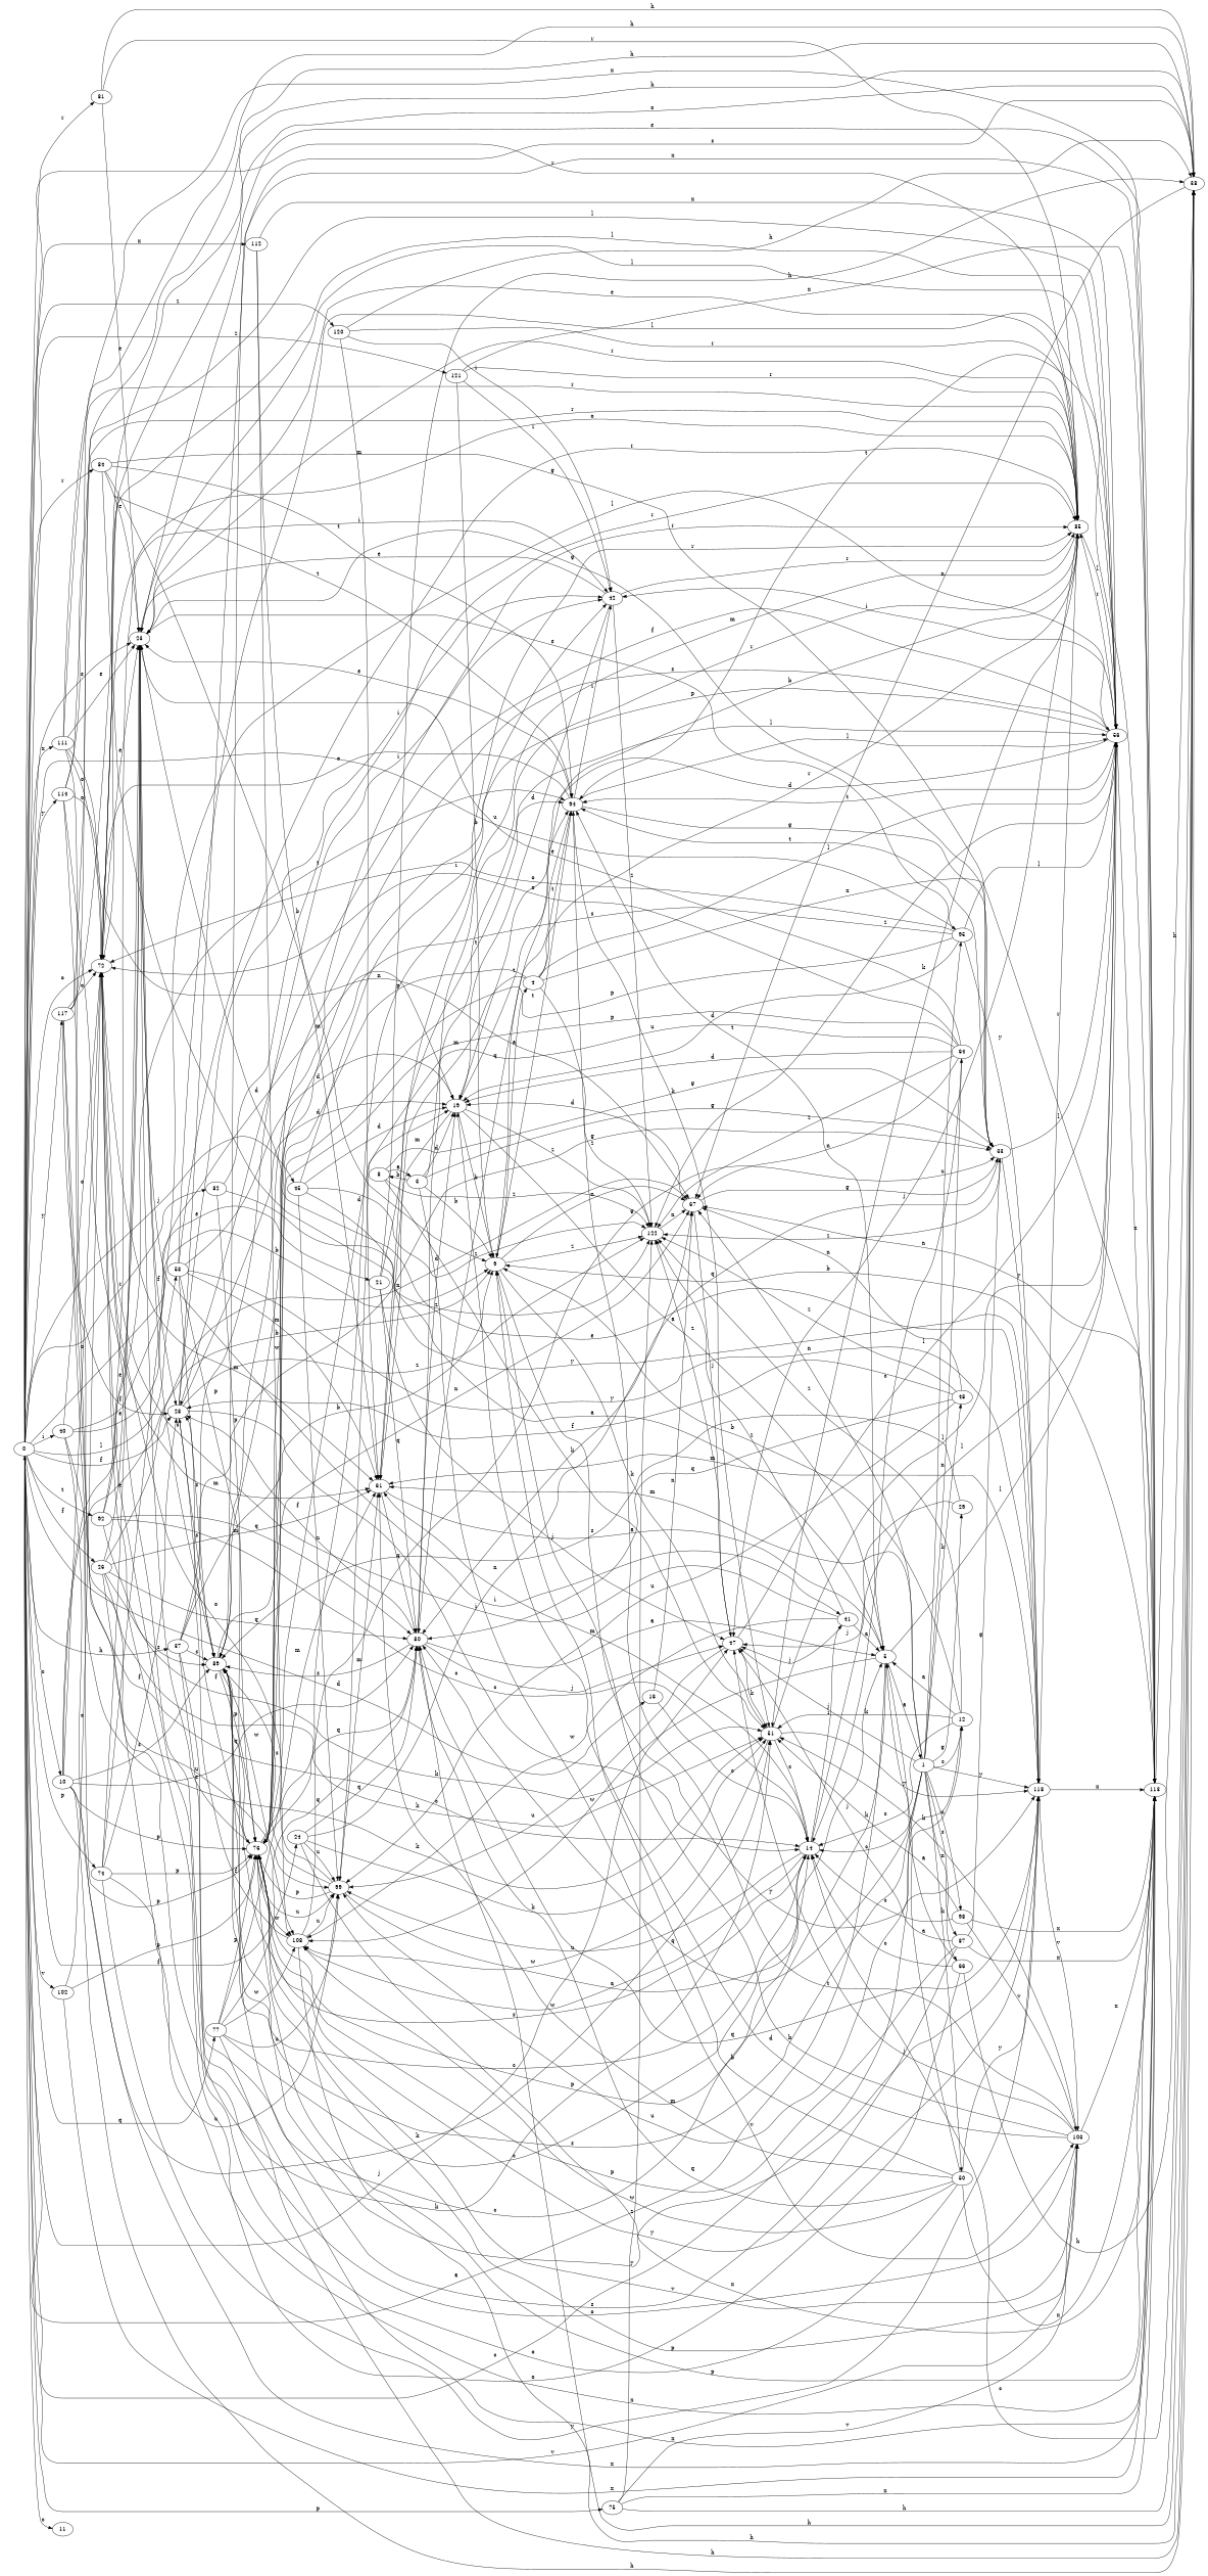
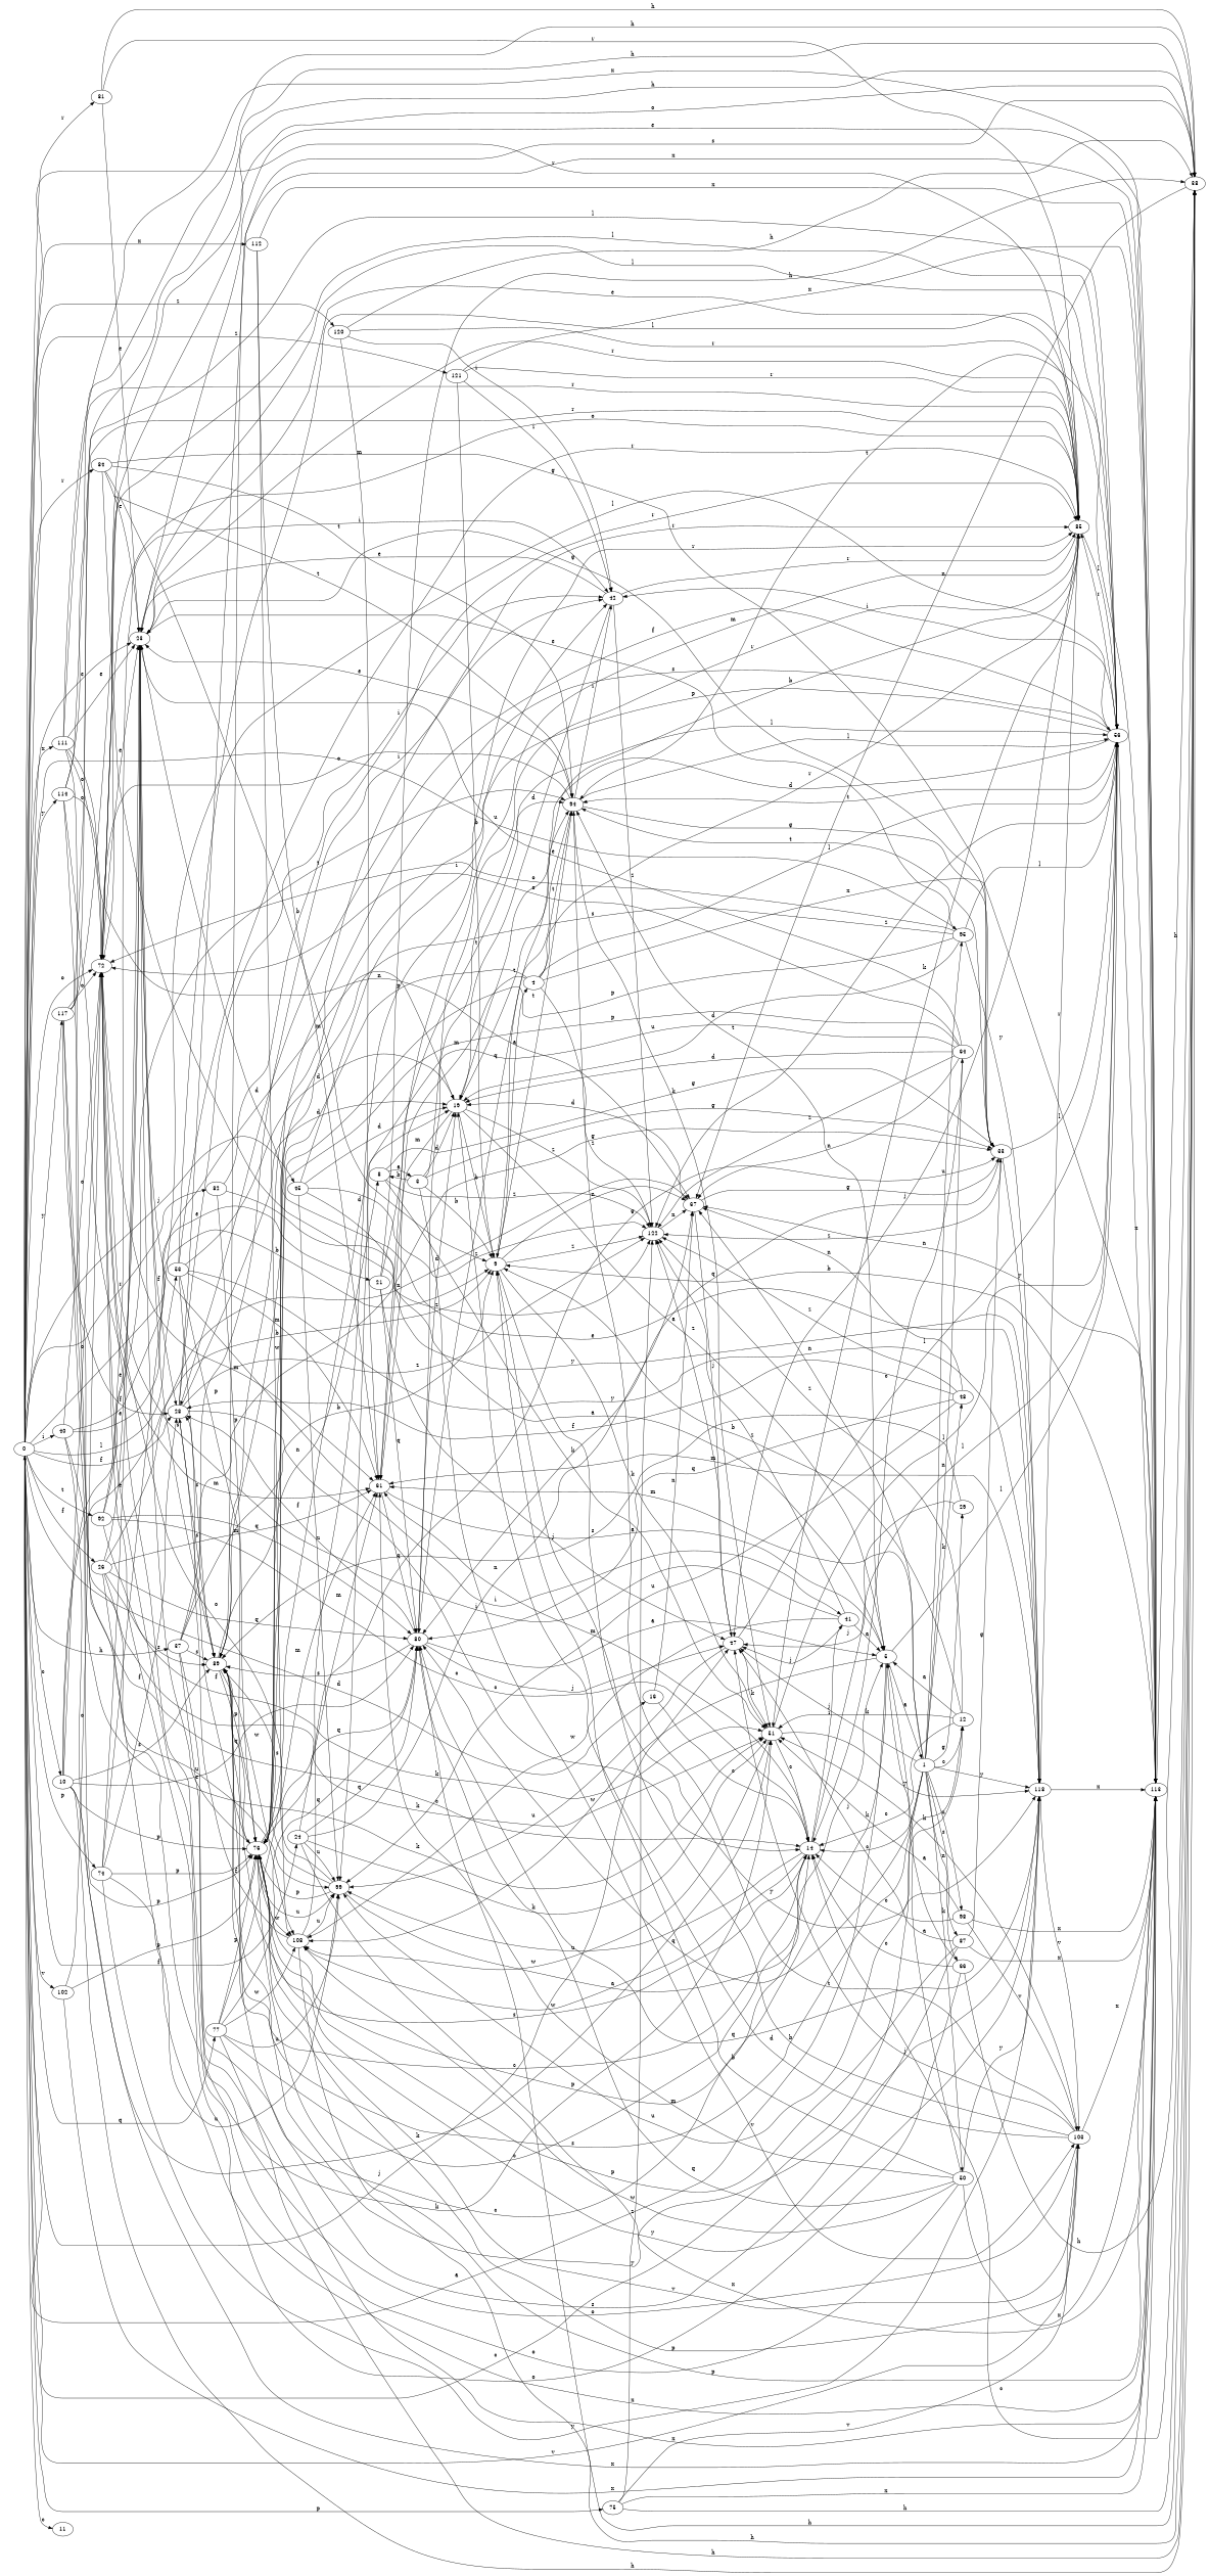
  strict digraph {
    rankdir=LR
    0
    10
    11
    12
    16
    21
    23
    24
    26
    28
    37
    40
    45
    47
    53
    72
    74
    75
    77
    81
    82
    84
    85
    92
    95
    102
    103
    111
    112
    114
    117
    120
    121
    80
    89
    9
    76
    94
    51
    38
    14
    122
    5
    99
    67
    33
    56
    41
    113
    61
    19
    42
    118
    108
    1
    29
    48
    50
    64
    66
    87
    98
    3
    8
    4
    0 -> 10 [label=c]
    0 -> 11 [label=c]
    0 -> 12 [label=c]
    0 -> 16 [label=d]
    0 -> 21 [label=e]
    0 -> 23 [label=e]
    0 -> 24 [label=f]
    0 -> 26 [label=f]
    0 -> 28 [label=f]
    0 -> 37 [label=h]
    0 -> 40 [label=i]
    0 -> 45 [label=j]
    0 -> 47 [label=j]
    0 -> 53 [label=l]
    0 -> 72 [label=o]
    0 -> 74 [label=p]
    0 -> 75 [label=p]
    0 -> 77 [label=q]
    0 -> 81 [label=r]
    0 -> 82 [label=r]
    0 -> 84 [label=r]
    0 -> 85 [label=r]
    0 -> 92 [label=t]
    0 -> 95 [label=u]
    0 -> 102 [label=v]
    0 -> 103 [label=v]
    0 -> 111 [label=x]
    0 -> 112 [label=x]
    0 -> 114 [label=y]
    0 -> 117 [label=y]
    0 -> 120 [label=z]
    0 -> 121 [label=z]
    10 -> 72 [label=o]
    10 -> 80 [label=q]
    10 -> 89 [label=s]
    10 -> 9 [label=b]
    10 -> 76 [label=p]
    10 -> 94 [label=t]
    10 -> 51 [label=k]
    10 -> 38 [label=h]
    12 -> 9 [label=b]
    12 -> 51 [label=k]
    12 -> 14 [label=c]
    12 -> 122 [label=z]
    12 -> 5 [label=a]
    12 -> 99 [label=u]
    16 -> 14 [label=c]
    16 -> 67 [label=n]
    21 -> 47 [label=j]
    21 -> 80 [label=q]
    21 -> 94 [label=t]
    21 -> 38 [label=h]
    23 -> 28 [label=f]
    23 -> 85 [label=r]
    23 -> 89 [label=s]
    23 -> 33 [label=g]
    23 -> 56 [label=l]
    23 -> 41 [label=i]
    24 -> 80 [label=q]
    24 -> 51 [label=k]
    24 -> 99 [label=u]
    24 -> 67 [label=n]
    24 -> 113 [label=x]
    26 -> 23 [label=e]
    26 -> 80 [label=q]
    26 -> 89 [label=s]
    26 -> 51 [label=k]
    26 -> 67 [label=n]
    26 -> 113 [label=x]
    26 -> 61 [label=m]
    28 -> 89 [label=s]
    28 -> 14 [label=c]
    28 -> 122 [label=z]
    28 -> 113 [label=x]
    28 -> 19 [label=d]
    28 -> 42 [label=i]
    37 -> 89 [label=s]
    37 -> 9 [label=b]
    37 -> 14 [label=c]
    37 -> 33 [label=g]
    37 -> 113 [label=x]
    37 -> 42 [label=i]
    40 -> 72 [label=o]
    40 -> 9 [label=b]
    40 -> 76 [label=p]
    40 -> 113 [label=x]
    40 -> 19 [label=d]
    45 -> 122 [label=z]
    45 -> 5 [label=a]
    45 -> 99 [label=u]
    45 -> 19 [label=d]
    45 -> 42 [label=i]
    47 -> 51 [label=k]
    47 -> 122 [label=z]
    47 -> 99 [label=u]
    47 -> 56 [label=l]
    53 -> 85 [label=r]
    53 -> 89 [label=s]
    53 -> 76 [label=p]
    53 -> 56 [label=l]
    53 -> 61 [label=m]
    53 -> 19 [label=d]
    53 -> 118 [label=y]
    72 -> 23 [label=e]
    72 -> 38 [label=h]
    72 -> 56 [label=l]
    72 -> 61 [label=m]
    74 -> 23 [label=e]
    74 -> 28 [label=f]
    74 -> 76 [label=p]
    74 -> 99 [label=u]
    74 -> 56 [label=l]
    74 -> 118 [label=y]
    75 -> 103 [label=v]
    75 -> 38 [label=h]
    75 -> 122 [label=z]
    75 -> 113 [label=x]
    77 -> 80 [label=q]
    77 -> 76 [label=p]
    77 -> 38 [label=h]
    77 -> 14 [label=c]
    77 -> 99 [label=u]
    77 -> 61 [label=m]
    77 -> 108 [label=w]
    81 -> 23 [label=e]
    81 -> 85 [label=r]
    81 -> 38 [label=h]
    82 -> 85 [label=r]
    82 -> 76 [label=p]
    82 -> 122 [label=z]
    84 -> 23 [label=e]
    84 -> 9 [label=b]
    84 -> 94 [label=t]
    84 -> 33 [label=g]
    84 -> 118 [label=y]
    85 -> 23 [label=e]
    85 -> 47 [label=j]
    85 -> 72 [label=o]
    85 -> 9 [label=b]
    85 -> 51 [label=k]
    85 -> 56 [label=l]
    85 -> 61 [label=m]
    92 -> 23 [label=e]
    92 -> 80 [label=q]
    92 -> 51 [label=k]
    92 -> 14 [label=c]
    92 -> 42 [label=i]
    95 -> 23 [label=e]
    95 -> 72 [label=o]
    95 -> 89 [label=s]
    95 -> 76 [label=p]
    95 -> 56 [label=l]
    95 -> 19 [label=d]
    95 -> 118 [label=y]
    102 -> 72 [label=o]
    102 -> 76 [label=p]
    102 -> 113 [label=x]
    103 -> 47 [label=j]
    103 -> 72 [label=o]
    103 -> 9 [label=b]
    103 -> 76 [label=p]
    103 -> 94 [label=t]
    103 -> 51 [label=k]
    103 -> 113 [label=x]
    103 -> 19 [label=d]
    111 -> 23 [label=e]
    111 -> 72 [label=o]
    111 -> 85 [label=r]
    111 -> 51 [label=k]
    111 -> 67 [label=n]
    111 -> 113 [label=x]
-   112 -> 56 [label=x]
+   112 -> 113 [label=x]
    112 -> 61 [label=m]
    112 -> 108 [label=w]
    114 -> 72 [label=o]
    114 -> 38 [label=h]
    114 -> 99 [label=u]
    114 -> 56 [label=l]
    114 -> 61 [label=m]
    117 -> 28 [label=f]
    117 -> 72 [label=o]
    117 -> 85 [label=r]
    117 -> 94 [label=t]
    117 -> 51 [label=k]
    117 -> 38 [label=h]
    117 -> 14 [label=c]
    120 -> 85 [label=r]
    120 -> 38 [label=h]
    120 -> 61 [label=m]
    120 -> 42 [label=i]
    121 -> 85 [label=r]
    121 -> 9 [label=b]
    121 -> 113 [label=x]
    121 -> 42 [label=i]
    80 -> 28 [label=f]
    80 -> 47 [label=j]
    80 -> 89 [label=s]
    80 -> 38 [label=h]
    80 -> 5 [label=a]
    80 -> 56 [label=l]
    80 -> 19 [label=d]
    89 -> 76 [label=p]
    89 -> 14 [label=c]
-   89 -> 67 [label=n]
+   89 -> 8 [label=n]
    89 -> 118 [label=y]
    89 -> 108 [label=w]
    9 -> 94 [label=t]
    9 -> 51 [label=k]
    9 -> 122 [label=z]
    9 -> 67 [label=n]
    9 -> 118 [label=y]
    9 -> 4 [label=a]
    76 -> 23 [label=e]
    76 -> 28 [label=f]
    76 -> 85 [label=r]
    76 -> 103 [label=v]
    76 -> 80 [label=q]
    76 -> 99 [label=u]
    76 -> 33 [label=g]
    76 -> 19 [label=d]
    76 -> 118 [label=y]
    76 -> 108 [label=w]
    94 -> 23 [label=e]
    94 -> 72 [label=o]
    94 -> 80 [label=q]
    94 -> 51 [label=k]
    94 -> 33 [label=g]
    94 -> 56 [label=l]
    94 -> 42 [label=i]
    51 -> 14 [label=c]
    51 -> 56 [label=l]
    51 -> 118 [label=y]
    51 -> 108 [label=w]
    38 -> 72 [label=o]
    38 -> 89 [label=s]
    38 -> 14 [label=c]
    38 -> 67 [label=n]
    14 -> 89 [label=s]
    14 -> 99 [label=u]
    14 -> 56 [label=l]
    14 -> 41 [label=i]
    14 -> 61 [label=m]
    14 -> 108 [label=w]
    122 -> 67 [label=n]
    5 -> 0 [label=a]
    5 -> 76 [label=p]
    5 -> 94 [label=t]
    5 -> 56 [label=l]
    5 -> 108 [label=w]
    5 -> 1 [label=a]
    99 -> 72 [label=o]
    99 -> 89 [label=s]
    99 -> 76 [label=p]
    99 -> 5 [label=a]
-   99 -> 61 [label=m]
+   24 -> 61 [label=m]
    67 -> 47 [label=j]
    67 -> 33 [label=g]
    67 -> 19 [label=d]
    33 -> 80 [label=q]
    33 -> 94 [label=t]
    33 -> 122 [label=z]
    33 -> 56 [label=l]
    33 -> 118 [label=y]
    56 -> 28 [label=f]
    56 -> 85 [label=r]
    56 -> 89 [label=s]
    56 -> 76 [label=p]
    56 -> 94 [label=t]
    56 -> 122 [label=z]
    56 -> 113 [label=x]
    56 -> 19 [label=d]
    56 -> 42 [label=i]
    41 -> 47 [label=j]
    41 -> 72 [label=i]
    41 -> 122 [label=z]
    41 -> 5 [label=a]
    41 -> 108 [label=w]
    113 -> 23 [label=e]
    113 -> 9 [label=b]
    113 -> 76 [label=p]
    113 -> 94 [label=t]
    113 -> 38 [label=h]
    113 -> 67 [label=n]
    61 -> 80 [label=q]
    61 -> 5 [label=a]
    19 -> 9 [label=b]
    19 -> 94 [label=t]
    19 -> 122 [label=z]
    19 -> 5 [label=a]
    19 -> 61 [label=m]
    42 -> 23 [label=e]
    42 -> 85 [label=r]
    42 -> 122 [label=z]
    42 -> 19 [label=d]
    118 -> 23 [label=e]
    118 -> 85 [label=r]
    118 -> 103 [label=v]
    118 -> 80 [label=q]
    118 -> 113 [label=x]
    118 -> 61 [label=m]
    108 -> 28 [label=f]
    108 -> 85 [label=r]
    108 -> 38 [label=h]
    108 -> 99 [label=u]
    1 -> 12 [label=c]
    1 -> 47 [label=j]
    1 -> 95 [label=u]
    1 -> 80 [label=q]
    1 -> 89 [label=s]
    1 -> 14 [label=c]
    1 -> 67 [label=n]
    1 -> 61 [label=m]
    1 -> 118 [label=y]
    1 -> 29 [label=g]
    1 -> 48 [label=k]
    1 -> 50 [label=k]
    1 -> 64 [label=n]
    1 -> 66 [label=n]
    1 -> 87 [label=s]
    1 -> 98 [label=u]
    29 -> 47 [label=j]
    29 -> 89 [label=s]
    48 -> 28 [label=f]
    48 -> 80 [label=q]
    48 -> 122 [label=z]
    48 -> 99 [label=u]
    48 -> 67 [label=n]
    50 -> 72 [label=o]
    50 -> 80 [label=q]
    50 -> 9 [label=b]
    50 -> 5 [label=a]
    50 -> 113 [label=x]
    50 -> 61 [label=m]
    50 -> 118 [label=y]
    50 -> 108 [label=w]
    64 -> 23 [label=e]
    64 -> 72 [label=o]
    64 -> 76 [label=p]
    64 -> 14 [label=c]
    64 -> 122 [label=z]
    64 -> 99 [label=u]
    64 -> 67 [label=n]
    64 -> 19 [label=d]
    66 -> 72 [label=o]
    66 -> 38 [label=h]
    66 -> 14 [label=c]
    66 -> 5 [label=a]
    87 -> 47 [label=j]
    87 -> 89 [label=s]
    87 -> 76 [label=p]
    87 -> 33 [label=g]
    87 -> 113 [label=x]
    98 -> 103 [label=v]
    98 -> 51 [label=k]
    98 -> 14 [label=c]
    98 -> 113 [label=x]
    3 -> 85 [label=r]
    3 -> 103 [label=v]
    3 -> 9 [label=b]
    3 -> 33 [label=g]
    3 -> 19 [label=d]
    3 -> 8 [label=b]
    8 -> 51 [label=k]
    8 -> 122 [label=z]
    8 -> 33 [label=g]
    8 -> 3 [label=a]
    4 -> 85 [label=r]
    4 -> 76 [label=p]
    4 -> 94 [label=t]
    4 -> 122 [label=z]
    4 -> 56 [label=l]
    4 -> 113 [label=x]
    4 -> 61 [label=m]
  }
